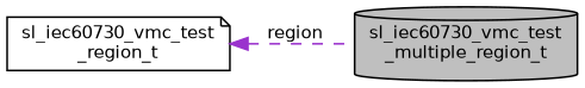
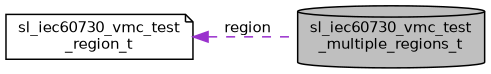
  digraph {
    rankdir=LR
    node [color=black fontname=Helvetica fontsize=10 style=filled]
-   n1 [fillcolor=grey75 fontcolor=black height=0.2 label="sl_iec60730_vmc_test\l_multiple_region_t" shape=cylinder width=0.4]
+   n1 [fillcolor=grey75 fontcolor=black height=0.2 label="sl_iec60730_vmc_test\l_multiple_regions_t" shape=cylinder width=0.4]
    n2 [fillcolor=white height=0.2 label="sl_iec60730_vmc_test\l_region_t" shape=note width=0.4]
    n2 -> n1 [color=darkorchid3 dir=back fontname=Helvetica fontsize=10 label=" region" labelfontname=Helvetica labelfontsize=10 style=dashed]
  }
